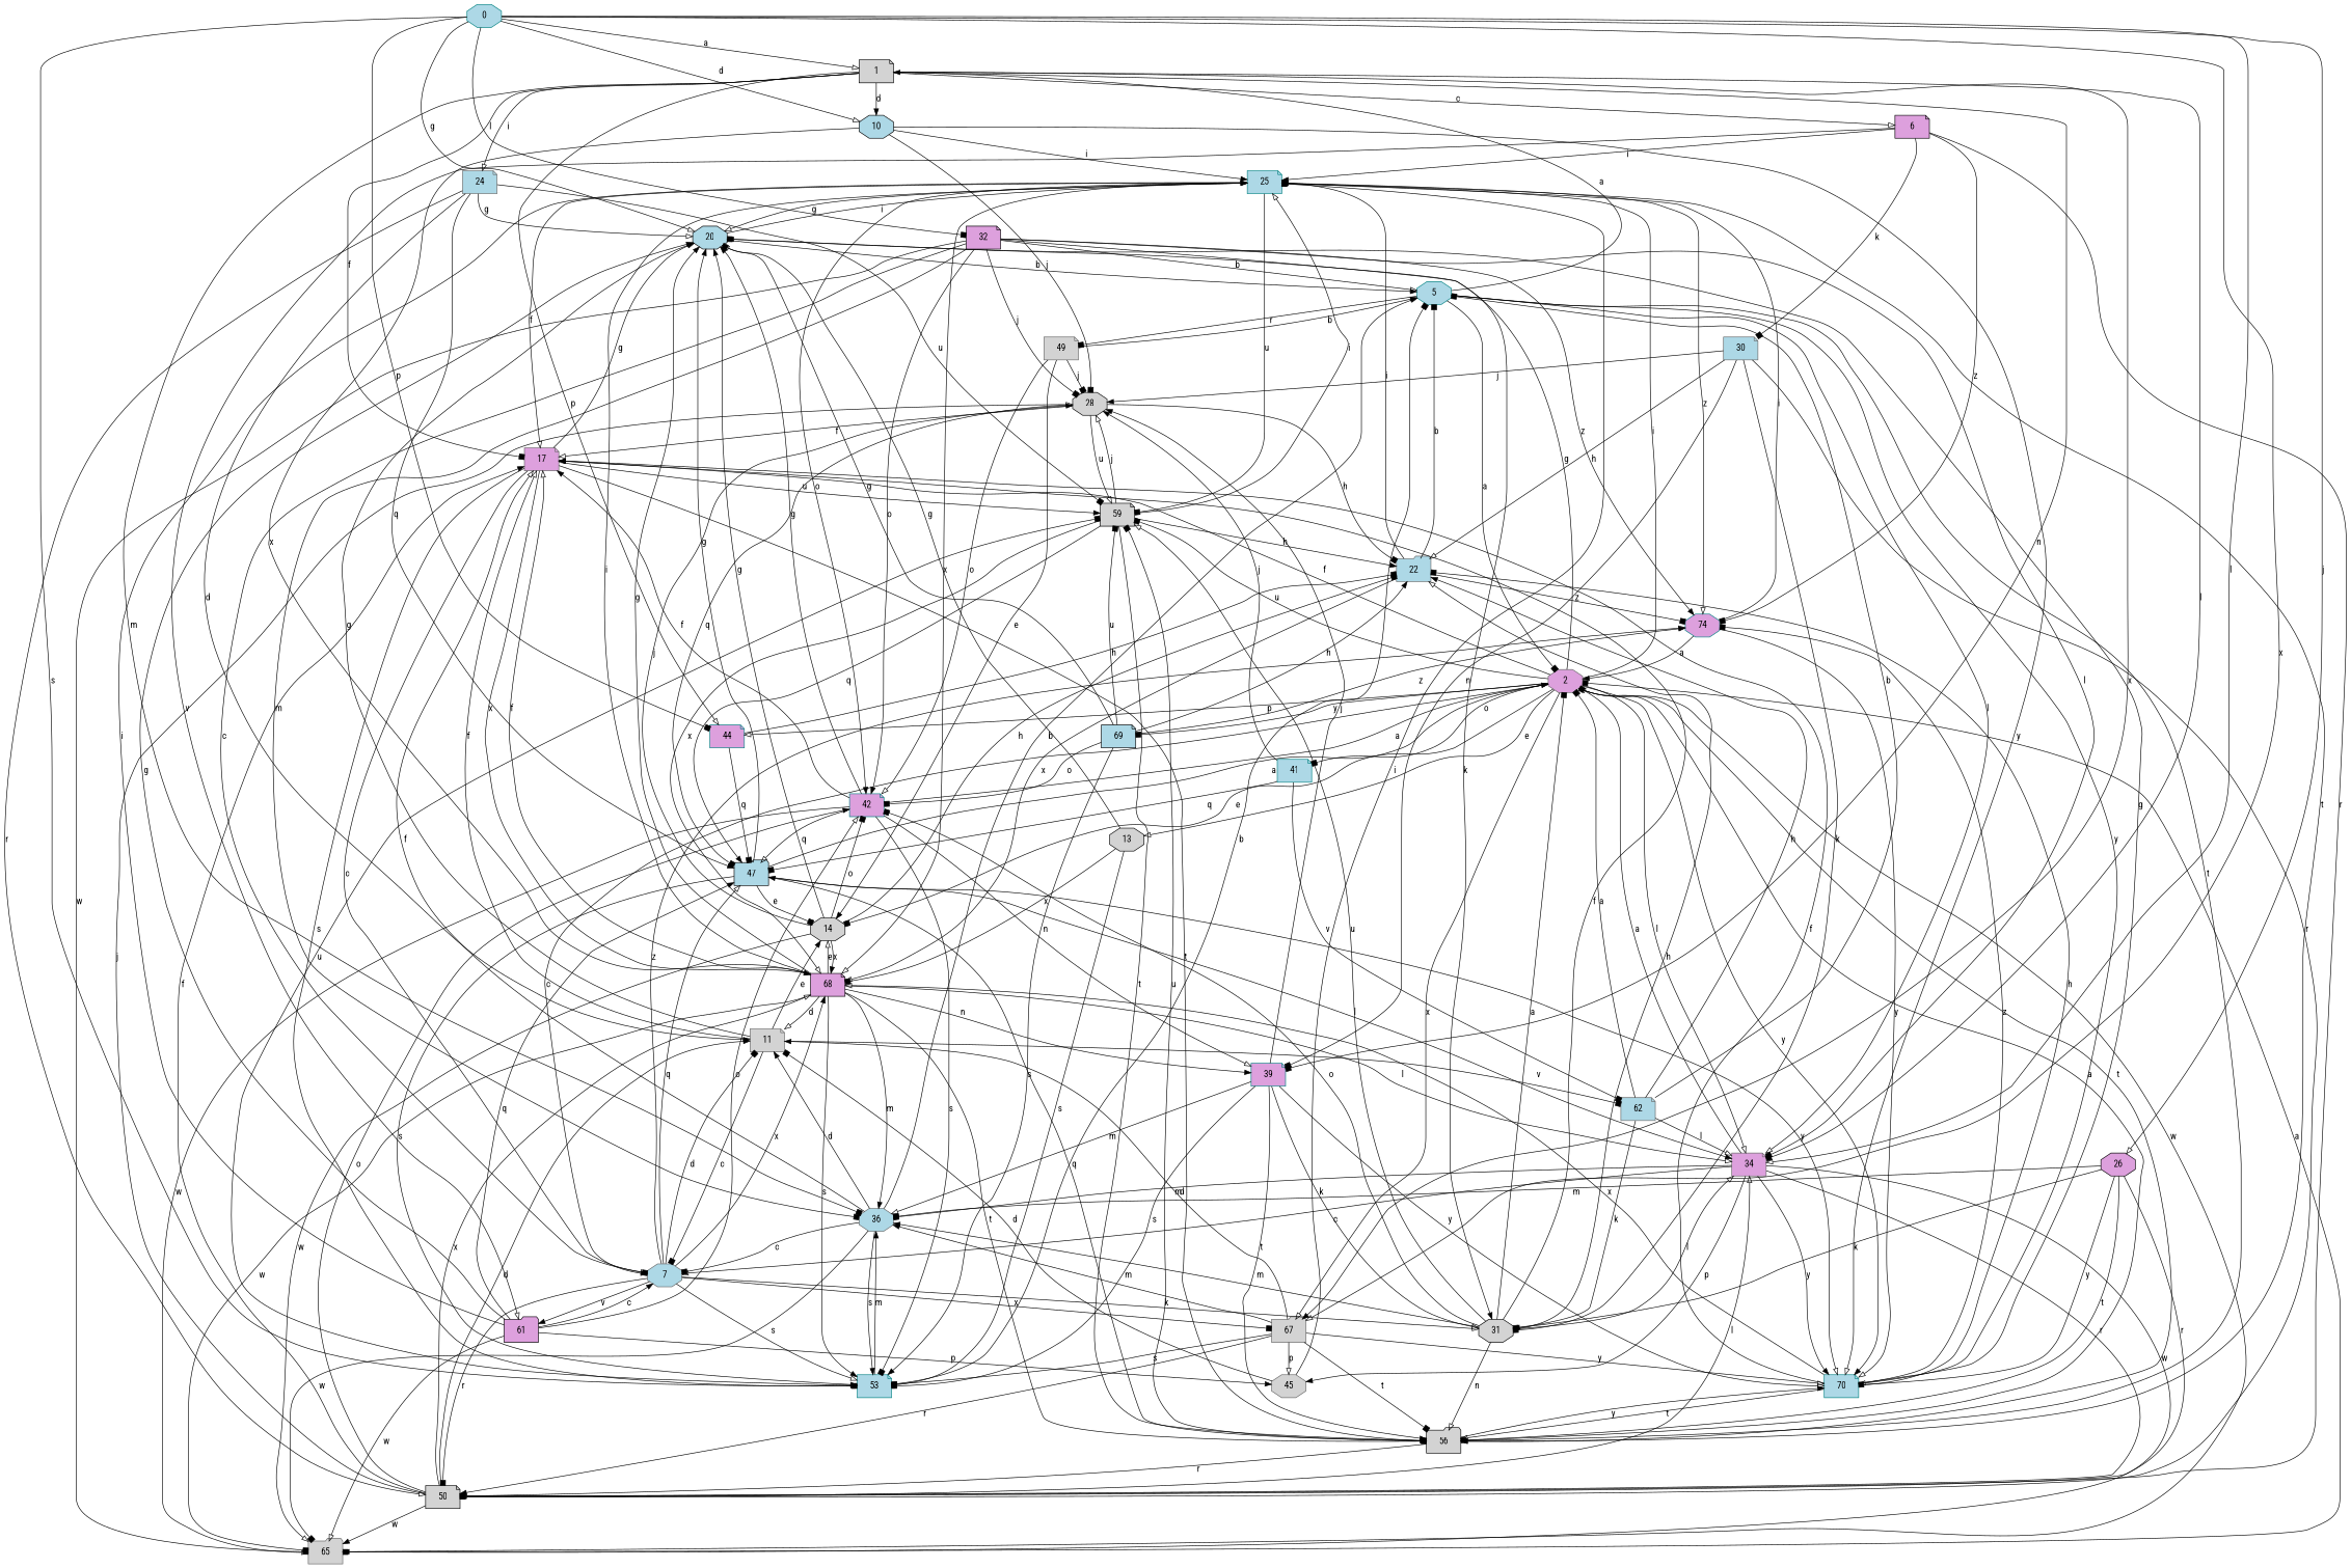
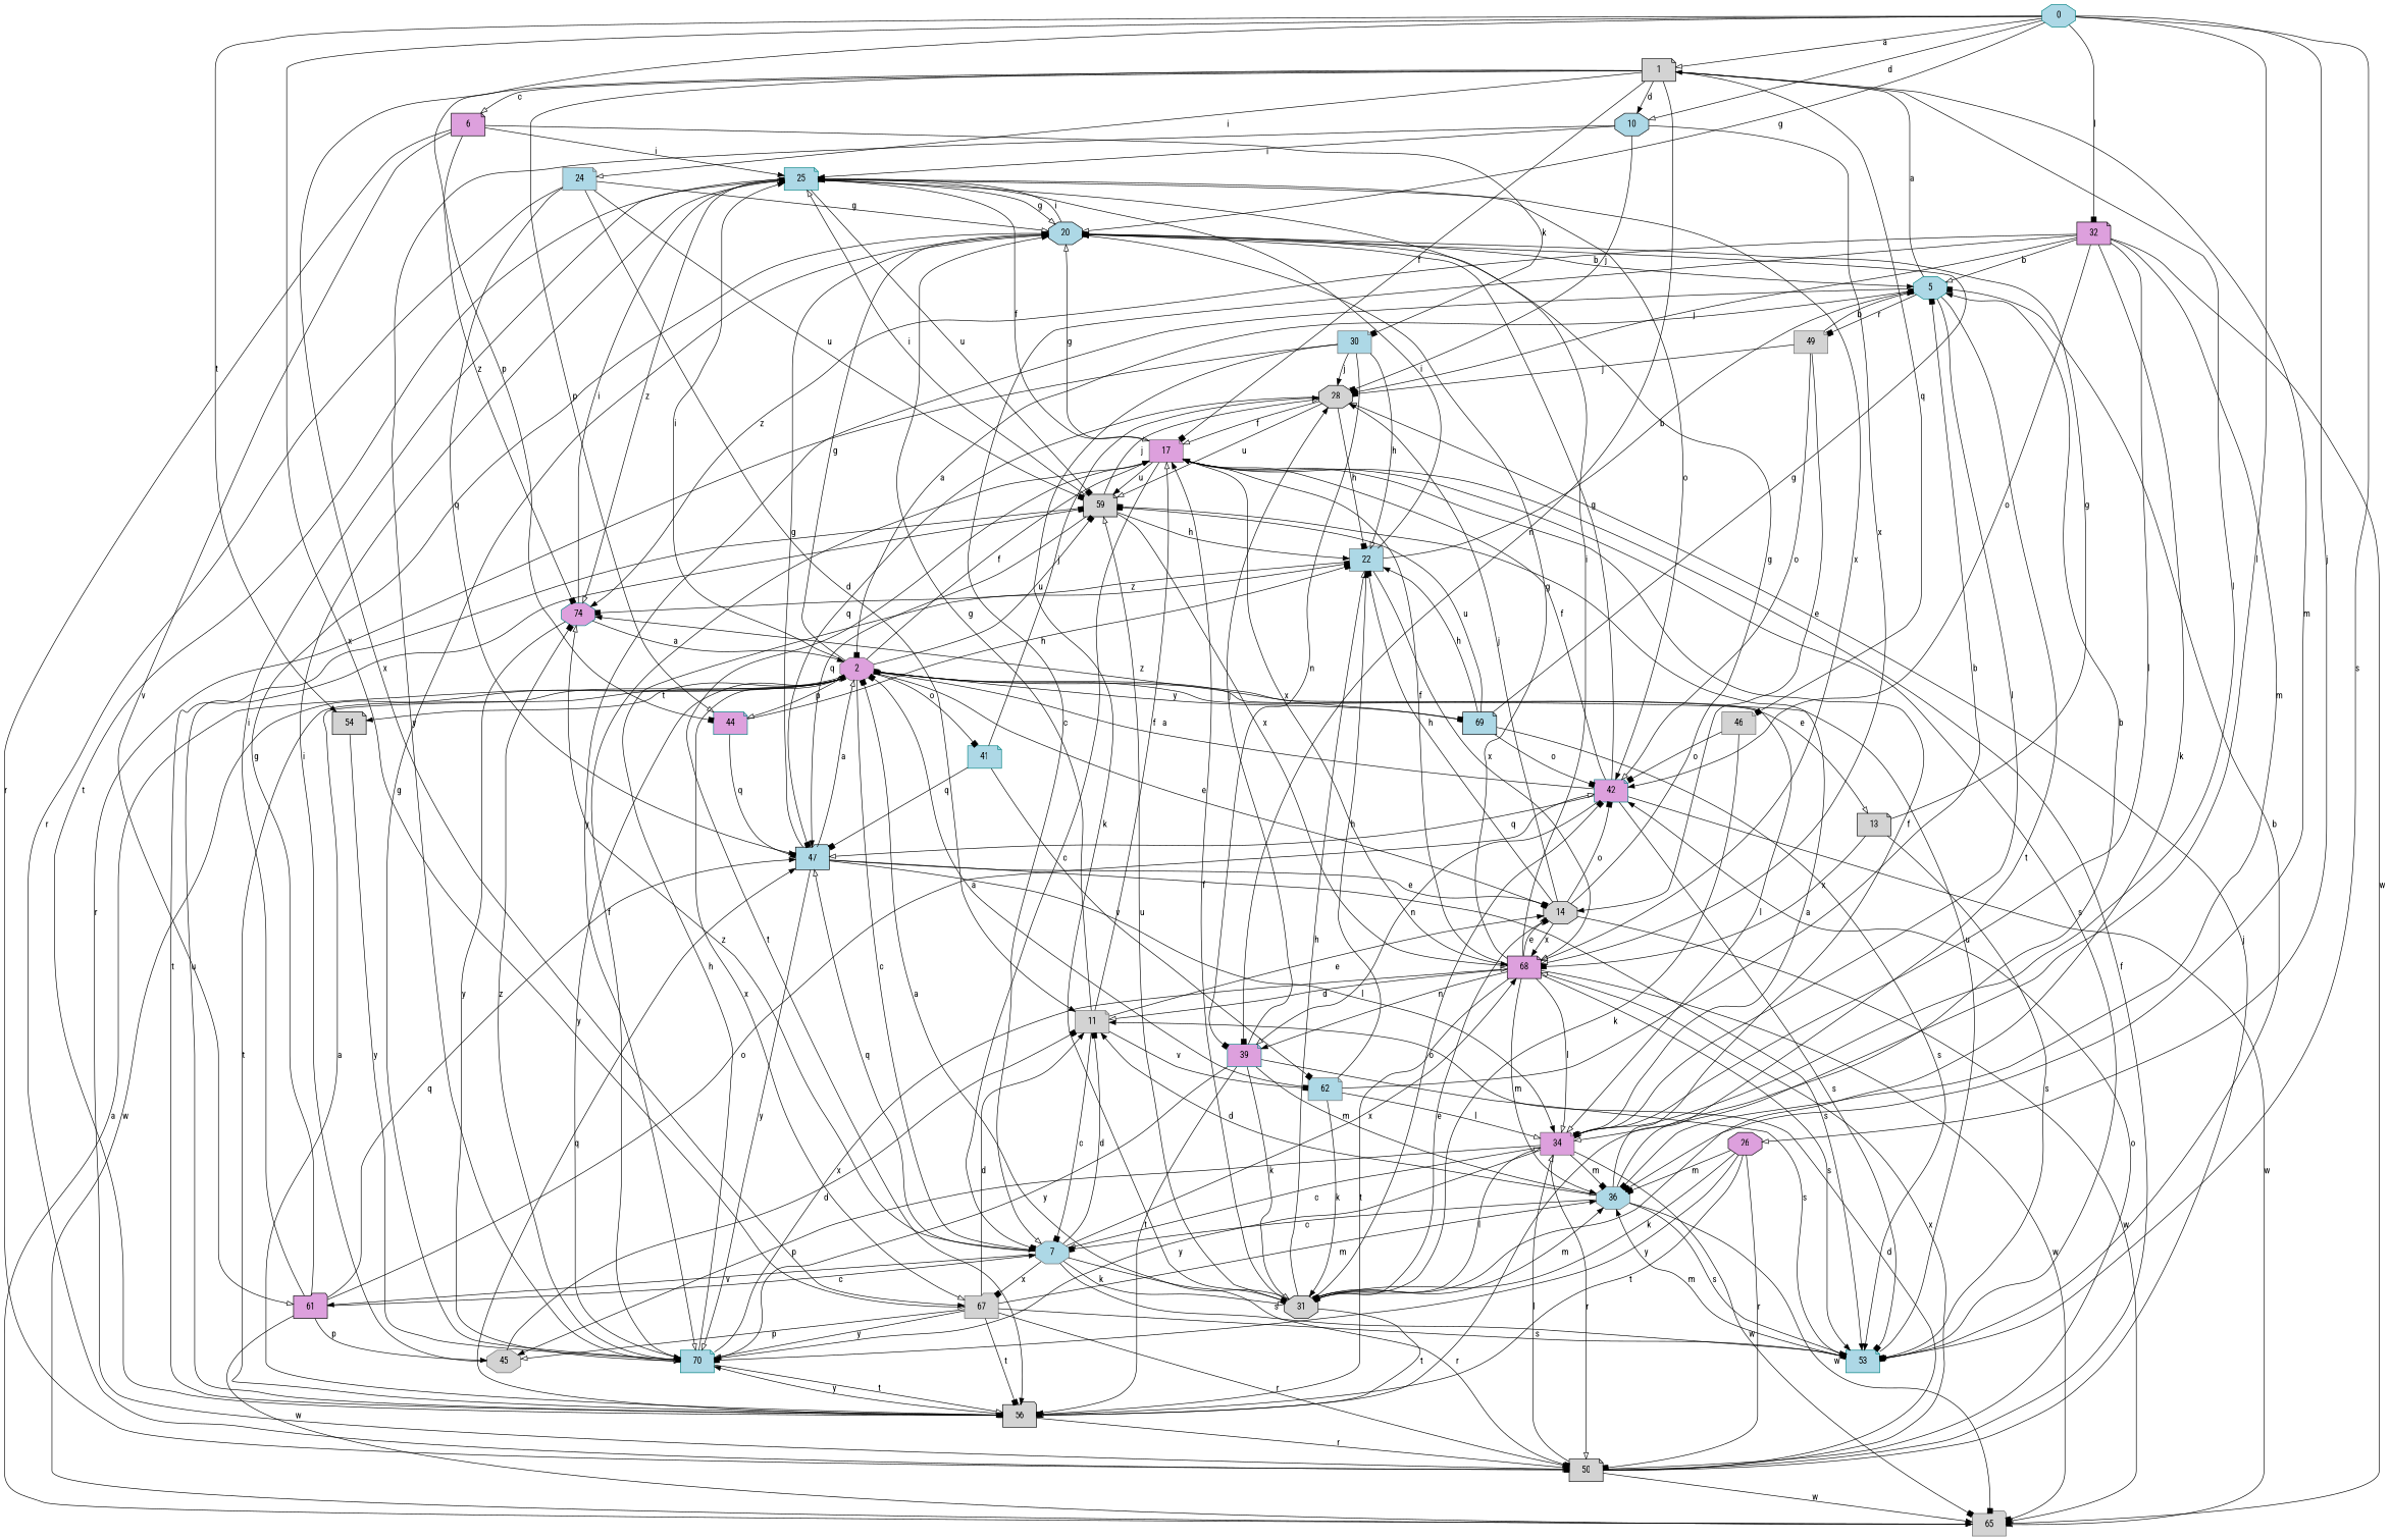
  strict digraph {
    fontname="Roboto Condensed"
    node [color=black fillcolor=lightblue fontname="Roboto Condensed" shape=note style=filled]
    edge [arrowhead=box fontname="Roboto Condensed"]
    0 [color=teal shape=octagon]
    1 [fillcolor=lightgrey]
    10 [shape=octagon]
    20 [shape=octagon]
    26 [fillcolor=plum shape=octagon]
    32 [fillcolor=plum]
    34 [color=gray40 fillcolor=plum]
    44 [color=teal fillcolor=plum]
    53 [color=teal]
+   54 [fillcolor=lightgrey]
    67 [color=gray40 fillcolor=lightgrey shape=folder]
    6 [fillcolor=plum]
    17 [color=gray40 fillcolor=plum]
    24 [color=gray40]
    36 [color=gray40 shape=octagon]
    39 [color=teal fillcolor=plum]
+   46 [color=gray40 fillcolor=lightgrey]
    25 [color=teal]
    70 [color=teal]
    68 [fillcolor=plum]
    28 [fillcolor=lightgrey shape=octagon]
    5 [color=teal shape=octagon]
    56 [fillcolor=lightgrey shape=folder]
    50 [fillcolor=lightgrey]
    31 [fillcolor=lightgrey shape=octagon]
    7 [color=gray40 shape=octagon]
    65 [color=gray40 fillcolor=lightgrey shape=folder]
    74 [color=teal fillcolor=plum shape=octagon]
    42 [color=teal fillcolor=plum]
    2 [color=gray40 fillcolor=plum shape=octagon]
    45 [color=gray40 fillcolor=lightgrey shape=octagon]
    47 [shape=folder]
    22 [color=gray40 shape=folder]
    59 [fillcolor=lightgrey]
    11 [color=gray40 fillcolor=lightgrey]
    30 [color=gray40]
    61 [fillcolor=plum shape=folder]
-   13 [fillcolor=lightgrey shape=octagon]
+   13 [fillcolor=lightgrey]
    14 [fillcolor=lightgrey shape=octagon]
    41 [color=teal]
    69
    62 [color=gray40]
    49 [color=gray40 fillcolor=lightgrey]
    0 -> 1 [arrowhead=onormal label=a]
    0 -> 10 [arrowhead=onormal label=d]
    0 -> 20 [arrowhead=onormal label=g]
    0 -> 26 [arrowhead=onormal label=j]
    0 -> 32 [label=l]
    0 -> 34 [arrowhead=onormal label=l]
    0 -> 44 [label=p]
    0 -> 53 [arrowhead=normal label=s]
+   0 -> 54 [arrowhead=normal label=t]
    0 -> 67 [arrowhead=onormal label=x]
    1 -> 10 [arrowhead=normal label=d]
    1 -> 34 [label=l]
    1 -> 44 [arrowhead=onormal label=p]
    1 -> 67 [arrowhead=normal label=x]
    1 -> 6 [arrowhead=onormal label=c]
    1 -> 17 [label=f]
    1 -> 24 [arrowhead=onormal label=i]
    1 -> 36 [label=m]
    1 -> 39 [label=n]
+   1 -> 46 [label=q]
    10 -> 25 [arrowhead=normal label=i]
    10 -> 70 [arrowhead=onormal label=y]
    10 -> 68 [arrowhead=onormal label=x]
    10 -> 28 [label=j]
    20 -> 25 [arrowhead=onormal label=i]
    20 -> 5 [arrowhead=normal label=b]
    26 -> 36 [label=m]
    26 -> 70 [label=y]
    26 -> 56 [label=t]
    26 -> 50 [label=r]
    26 -> 31 [label=k]
    32 -> 34 [label=l]
    32 -> 36 [label=m]
    32 -> 28 [label=j]
    32 -> 5 [arrowhead=onormal label=b]
    32 -> 31 [arrowhead=normal label=k]
    32 -> 7 [arrowhead=onormal label=c]
    32 -> 65 [label=w]
    32 -> 74 [arrowhead=normal label=z]
    32 -> 42 [arrowhead=normal label=o]
    34 -> 36 [label=m]
    34 -> 70 [arrowhead=normal label=y]
    34 -> 50 [arrowhead=onormal label=r]
    34 -> 7 [arrowhead=onormal label=c]
    34 -> 65 [label=w]
    34 -> 2 [label=a]
    34 -> 45 [arrowhead=normal label=p]
    44 -> 47 [label=q]
    44 -> 22 [label=h]
    53 -> 36 [arrowhead=normal label=m]
    53 -> 5 [label=b]
    53 -> 59 [label=u]
+   54 -> 70 [label=y]
    67 -> 53 [label=s]
    67 -> 36 [arrowhead=normal label=m]
    67 -> 70 [arrowhead=onormal label=y]
    67 -> 56 [label=t]
    67 -> 50 [arrowhead=normal label=r]
    67 -> 45 [arrowhead=onormal label=p]
    67 -> 11 [arrowhead=normal label=d]
    6 -> 25 [arrowhead=normal label=i]
    6 -> 50 [label=r]
    6 -> 74 [label=z]
    6 -> 30 [label=k]
    6 -> 61 [arrowhead=onormal label=v]
    17 -> 20 [arrowhead=onormal label=g]
    17 -> 53 [label=s]
    17 -> 68 [arrowhead=normal label=x]
    17 -> 56 [arrowhead=normal label=t]
    17 -> 7 [label=c]
    17 -> 59 [arrowhead=normal label=u]
    24 -> 20 [arrowhead=onormal label=g]
    24 -> 50 [arrowhead=onormal label=r]
    24 -> 47 [arrowhead=normal label=q]
    24 -> 59 [label=u]
    24 -> 11 [arrowhead=normal label=d]
    36 -> 53 [arrowhead=normal label=s]
    36 -> 17 [arrowhead=onormal label=f]
    36 -> 5 [arrowhead=normal label=b]
    36 -> 7 [label=c]
    36 -> 65 [label=w]
    36 -> 11 [arrowhead=normal label=d]
    39 -> 53 [label=s]
    39 -> 36 [arrowhead=onormal label=m]
    39 -> 70 [arrowhead=onormal label=y]
    39 -> 28 [arrowhead=normal label=j]
    39 -> 56 [arrowhead=normal label=t]
    39 -> 31 [arrowhead=onormal label=k]
+   46 -> 31 [label=k]
+   46 -> 42 [label=o]
    25 -> 20 [arrowhead=onormal label=g]
    25 -> 17 [arrowhead=onormal label=f]
    25 -> 68 [arrowhead=onormal label=x]
    25 -> 56 [arrowhead=onormal label=t]
    25 -> 74 [arrowhead=onormal label=z]
    25 -> 42 [arrowhead=normal label=o]
    25 -> 59 [label=u]
    70 -> 20 [arrowhead=normal label=g]
    70 -> 17 [arrowhead=normal label=f]
    70 -> 68 [arrowhead=onormal label=x]
    70 -> 56 [arrowhead=onormal label=t]
    70 -> 74 [label=z]
    70 -> 22 [label=h]
    68 -> 20 [arrowhead=normal label=g]
    68 -> 34 [arrowhead=onormal label=l]
    68 -> 53 [arrowhead=normal label=s]
    68 -> 17 [arrowhead=onormal label=f]
    68 -> 36 [arrowhead=normal label=m]
    68 -> 39 [arrowhead=normal label=n]
    68 -> 25 [arrowhead=normal label=i]
    68 -> 56 [label=t]
    68 -> 65 [label=w]
    68 -> 11 [arrowhead=onormal label=d]
    68 -> 14 [arrowhead=onormal label=e]
    28 -> 17 [arrowhead=onormal label=f]
    28 -> 47 [label=q]
    28 -> 22 [label=h]
    28 -> 59 [arrowhead=onormal label=u]
    5 -> 1 [arrowhead=normal label=a]
    5 -> 34 [arrowhead=onormal label=l]
    5 -> 70 [arrowhead=onormal label=y]
    5 -> 56 [arrowhead=onormal label=t]
    5 -> 2 [label=a]
    5 -> 49 [label=r]
    56 -> 70 [arrowhead=normal label=y]
    56 -> 50 [label=r]
    56 -> 2 [arrowhead=onormal label=a]
    56 -> 47 [arrowhead=normal label=q]
    56 -> 59 [label=u]
    50 -> 34 [arrowhead=onormal label=l]
    50 -> 17 [arrowhead=normal label=f]
    50 -> 68 [arrowhead=onormal label=x]
    50 -> 28 [arrowhead=onormal label=j]
    50 -> 65 [arrowhead=normal label=w]
    50 -> 42 [arrowhead=normal label=o]
    50 -> 11 [arrowhead=normal label=d]
    31 -> 34 [arrowhead=onormal label=l]
    31 -> 17 [arrowhead=normal label=f]
    31 -> 36 [arrowhead=normal label=m]
-   31 -> 56 [arrowhead=onormal label=n]
+   31 -> 56 [arrowhead=onormal label=t]
    31 -> 42 [label=o]
    31 -> 2 [label=a]
    31 -> 22 [arrowhead=onormal label=h]
    31 -> 59 [arrowhead=onormal label=u]
+   31 -> 14 [label=e]
    7 -> 53 [arrowhead=onormal label=s]
    7 -> 67 [label=x]
    7 -> 68 [arrowhead=normal label=x]
    7 -> 50 [label=r]
    7 -> 31 [arrowhead=onormal label=k]
    7 -> 74 [arrowhead=onormal label=z]
    7 -> 47 [arrowhead=onormal label=q]
    7 -> 11 [label=d]
    7 -> 61 [arrowhead=normal label=v]
    65 -> 2 [label=a]
    74 -> 25 [label=i]
    74 -> 70 [arrowhead=onormal label=y]
    74 -> 2 [arrowhead=normal label=a]
    42 -> 20 [arrowhead=normal label=g]
    42 -> 53 [label=s]
    42 -> 17 [arrowhead=normal label=f]
    42 -> 39 [arrowhead=onormal label=n]
    42 -> 65 [arrowhead=onormal label=w]
    42 -> 2 [arrowhead=normal label=a]
    42 -> 47 [arrowhead=onormal label=q]
    2 -> 20 [label=g]
    2 -> 34 [arrowhead=onormal label=l]
    2 -> 44 [arrowhead=onormal label=p]
+   2 -> 54 [arrowhead=normal label=t]
    2 -> 67 [arrowhead=onormal label=x]
    2 -> 17 [arrowhead=normal label=f]
    2 -> 25 [arrowhead=normal label=i]
    2 -> 70 [arrowhead=normal label=y]
    2 -> 56 [arrowhead=normal label=t]
    2 -> 7 [arrowhead=normal label=c]
    2 -> 65 [arrowhead=normal label=w]
    2 -> 59 [label=u]
    2 -> 13 [arrowhead=onormal label=e]
    2 -> 14 [label=e]
    2 -> 41 [label=o]
    2 -> 69 [label=y]
    45 -> 25 [label=i]
    45 -> 11 [label=d]
    47 -> 20 [arrowhead=normal label=g]
    47 -> 34 [arrowhead=normal label=l]
    47 -> 53 [arrowhead=normal label=s]
    47 -> 70 [arrowhead=onormal label=y]
    47 -> 2 [arrowhead=onormal label=a]
    47 -> 14 [label=e]
    22 -> 25 [label=i]
    22 -> 68 [arrowhead=onormal label=x]
    22 -> 5 [label=b]
    22 -> 74 [label=z]
    59 -> 25 [arrowhead=onormal label=i]
    59 -> 68 [arrowhead=onormal label=x]
    59 -> 28 [arrowhead=onormal label=j]
    59 -> 56 [label=t]
    59 -> 47 [arrowhead=normal label=q]
    59 -> 22 [arrowhead=normal label=h]
    11 -> 20 [arrowhead=normal label=g]
    11 -> 17 [arrowhead=onormal label=f]
    11 -> 7 [label=c]
    11 -> 14 [arrowhead=normal label=e]
    11 -> 62 [label=v]
    30 -> 39 [label=n]
    30 -> 28 [arrowhead=normal label=j]
    30 -> 50 [label=r]
    30 -> 31 [label=k]
    30 -> 22 [arrowhead=onormal label=h]
    61 -> 20 [arrowhead=normal label=g]
    61 -> 25 [arrowhead=onormal label=i]
    61 -> 7 [arrowhead=normal label=c]
    61 -> 65 [arrowhead=onormal label=w]
    61 -> 42 [arrowhead=onormal label=o]
    61 -> 45 [arrowhead=normal label=p]
    61 -> 47 [arrowhead=normal label=q]
    13 -> 20 [label=g]
    13 -> 53 [label=s]
    13 -> 68 [label=x]
    14 -> 20 [arrowhead=normal label=g]
    14 -> 68 [arrowhead=normal label=x]
    14 -> 28 [arrowhead=normal label=j]
    14 -> 65 [arrowhead=onormal label=w]
    14 -> 42 [label=o]
    14 -> 22 [label=h]
    41 -> 28 [arrowhead=normal label=j]
    41 -> 47 [label=q]
    41 -> 62 [label=v]
    69 -> 20 [arrowhead=onormal label=g]
    69 -> 53 [arrowhead=normal label=s]
    69 -> 74 [arrowhead=normal label=z]
    69 -> 42 [label=o]
    69 -> 22 [arrowhead=normal label=h]
    69 -> 59 [label=u]
    62 -> 34 [arrowhead=onormal label=l]
    62 -> 5 [label=b]
    62 -> 31 [arrowhead=normal label=k]
    62 -> 2 [label=a]
    62 -> 22 [arrowhead=normal label=h]
    49 -> 28 [label=j]
    49 -> 5 [arrowhead=normal label=b]
    49 -> 42 [arrowhead=onormal label=o]
    49 -> 14 [arrowhead=normal label=e]
  }
